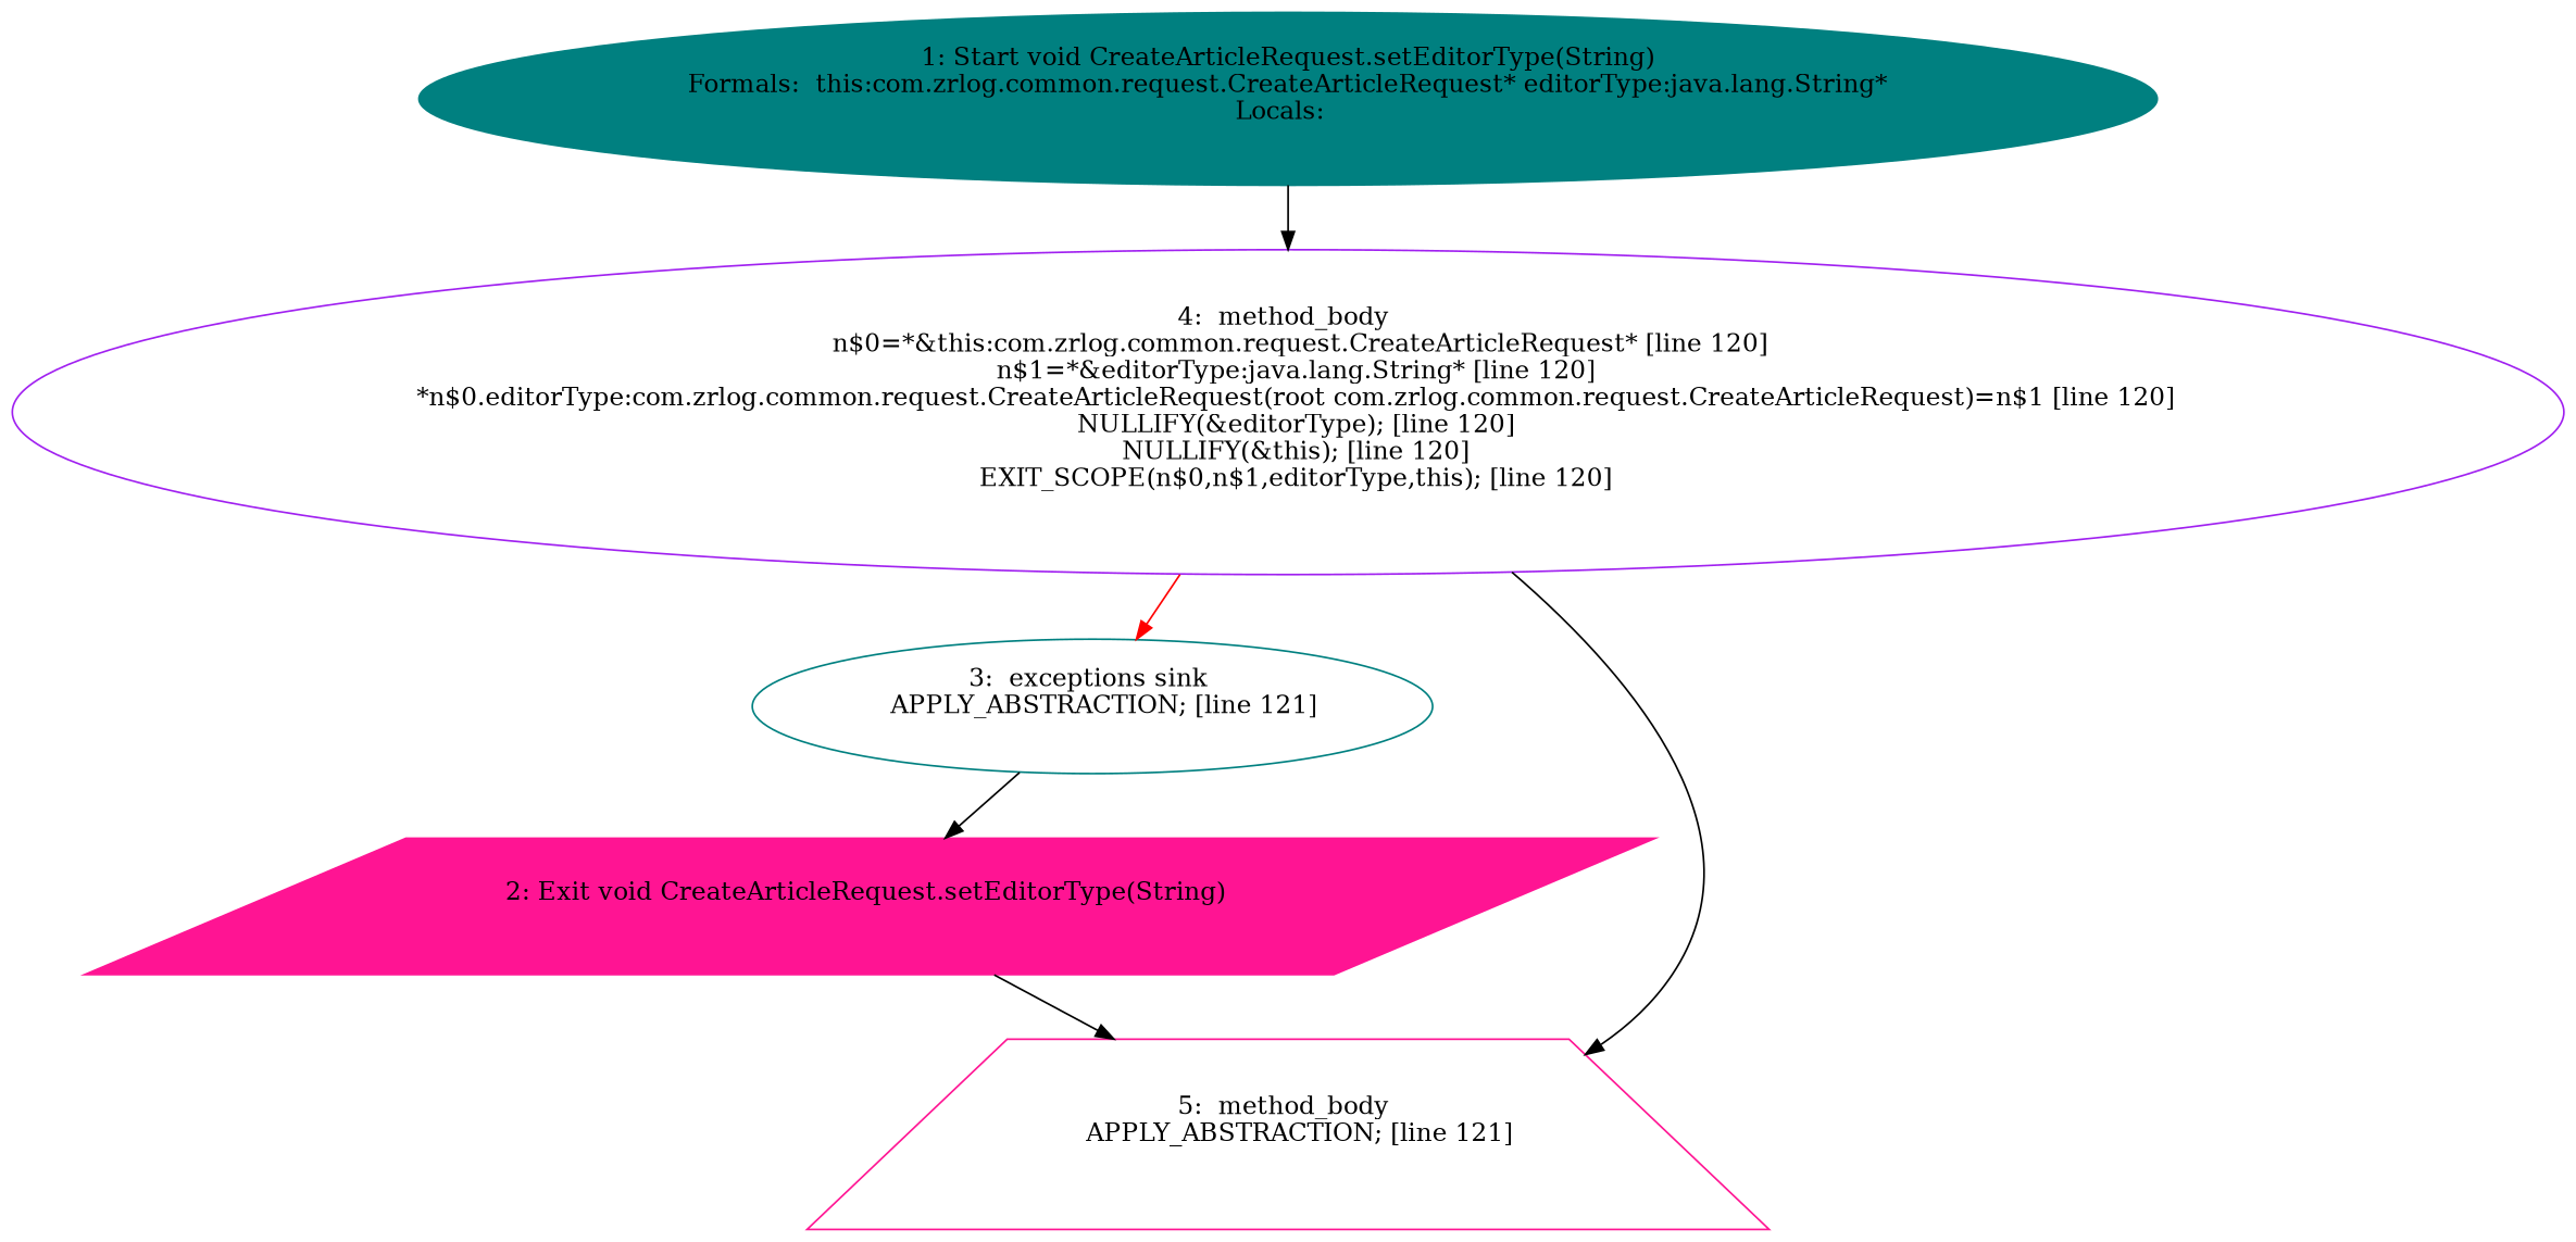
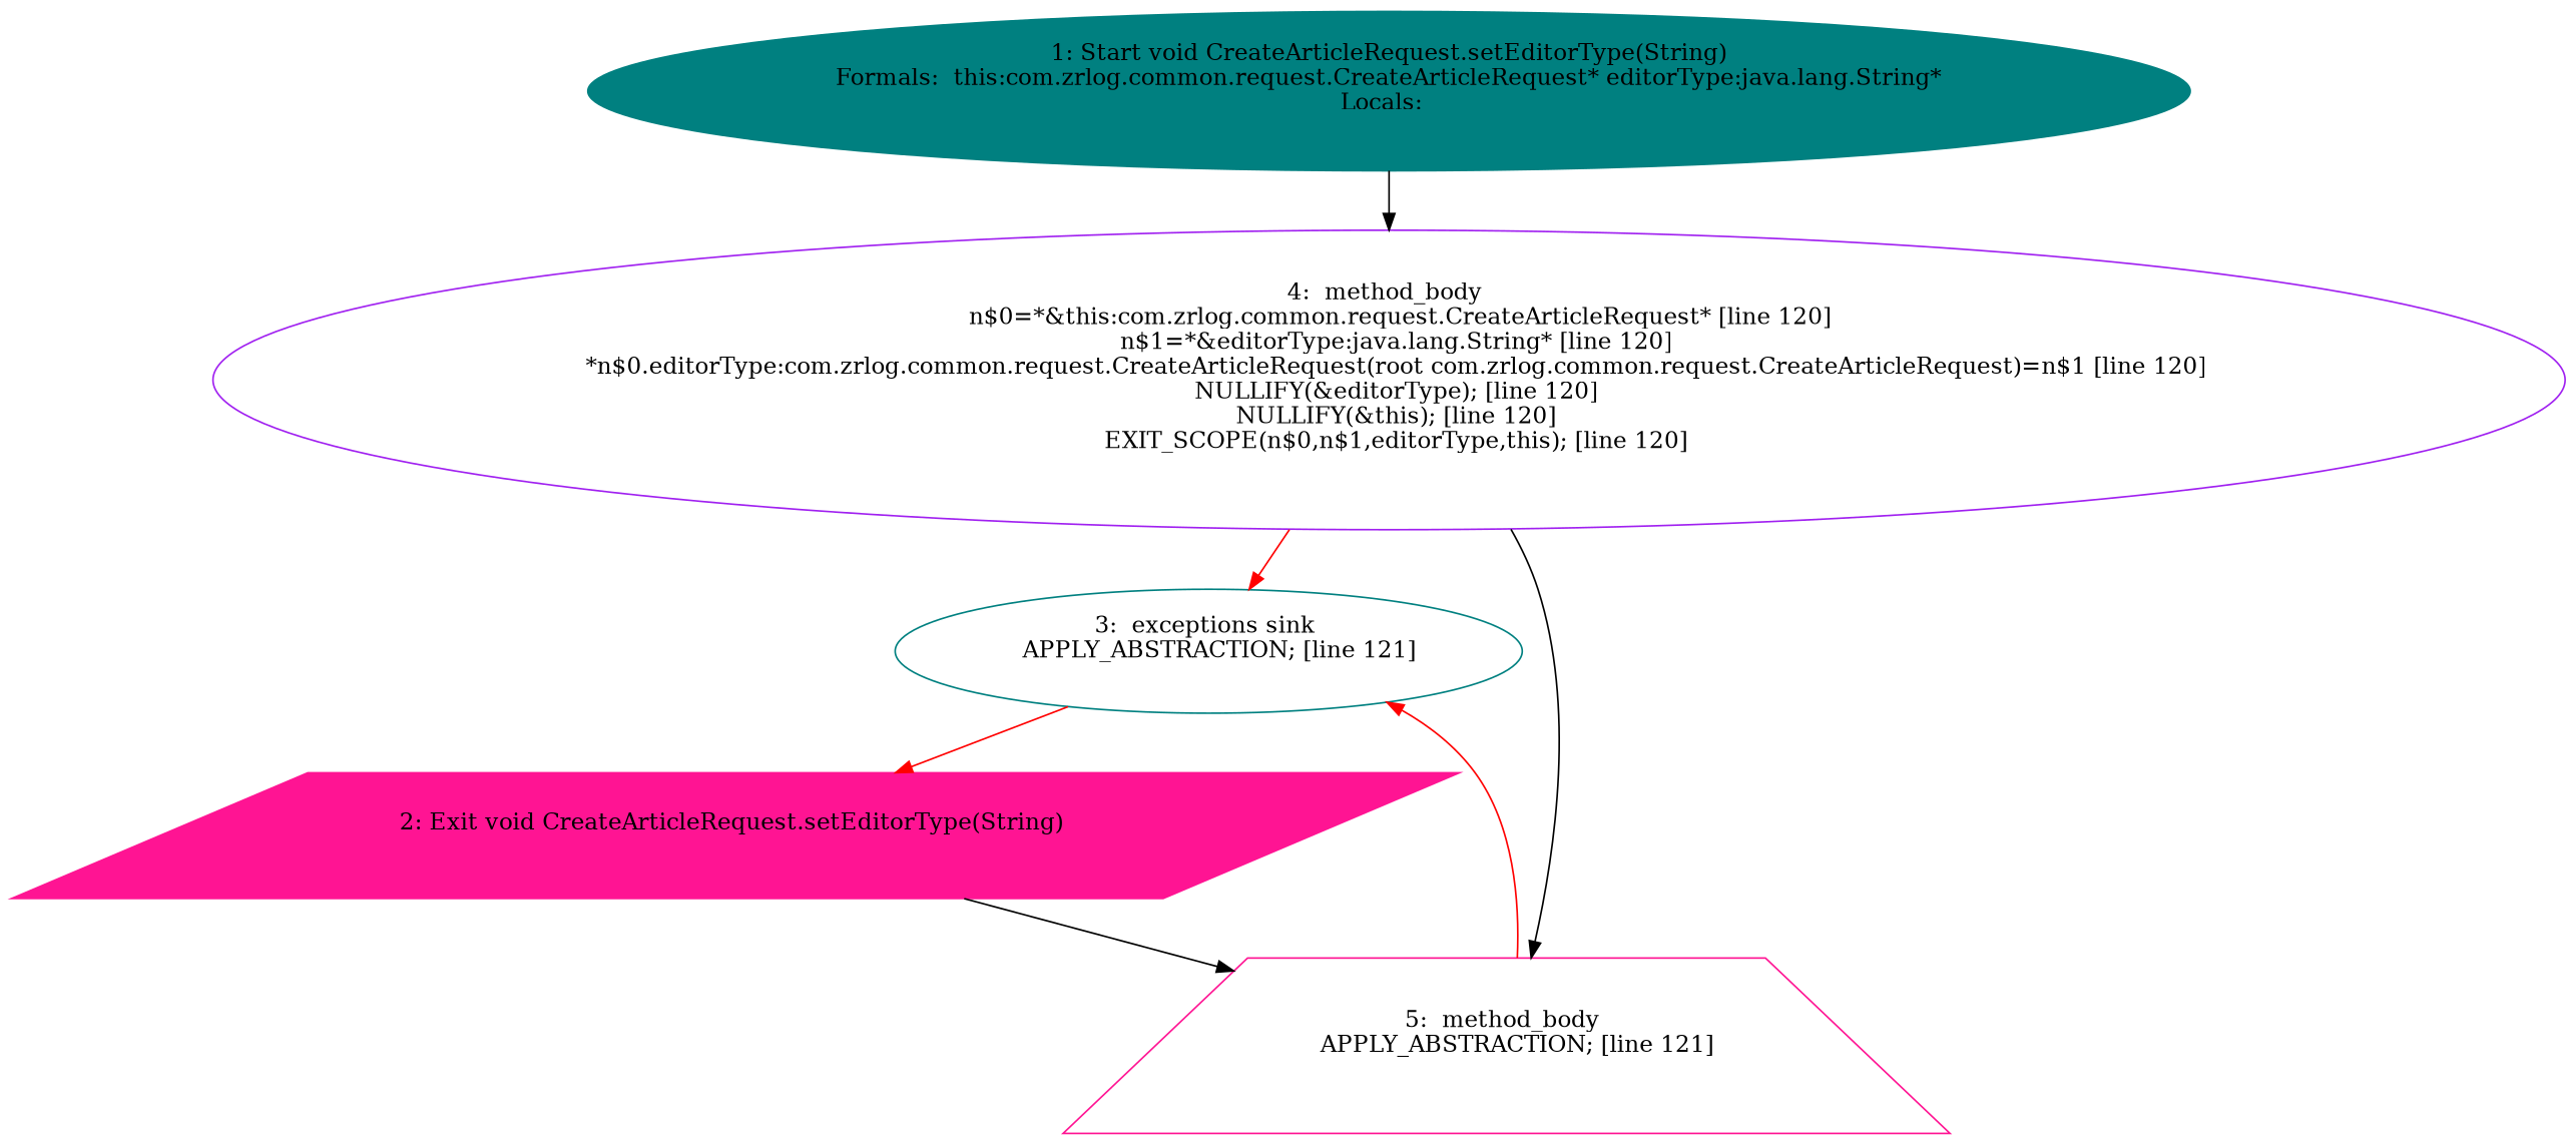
  digraph {
    node [color=teal shape=ellipse]
    n1 [label="1: Start void CreateArticleRequest.setEditorType(String)\nFormals:  this:com.zrlog.common.request.CreateArticleRequest* editorType:java.lang.String*\nLocals:  \n  " style=filled]
    n2 [color=purple label="4:  method_body \n   n$0=*&this:com.zrlog.common.request.CreateArticleRequest* [line 120]\n  n$1=*&editorType:java.lang.String* [line 120]\n  *n$0.editorType:com.zrlog.common.request.CreateArticleRequest(root com.zrlog.common.request.CreateArticleRequest)=n$1 [line 120]\n  NULLIFY(&editorType); [line 120]\n  NULLIFY(&this); [line 120]\n  EXIT_SCOPE(n$0,n$1,editorType,this); [line 120]\n "]
    n3 [label="3:  exceptions sink \n   APPLY_ABSTRACTION; [line 121]\n "]
    n4 [color=deeppink label="5:  method_body \n   APPLY_ABSTRACTION; [line 121]\n " shape=trapezium]
    n5 [color=deeppink label="2: Exit void CreateArticleRequest.setEditorType(String) \n  " shape=parallelogram style=filled]
    n1 -> n2
    n2 -> n3 [color=red]
    n2 -> n4
-   n3 -> n5
+   n3 -> n5 [color=red]
+   n4 -> n3 [color=red]
    n5 -> n4
  }
